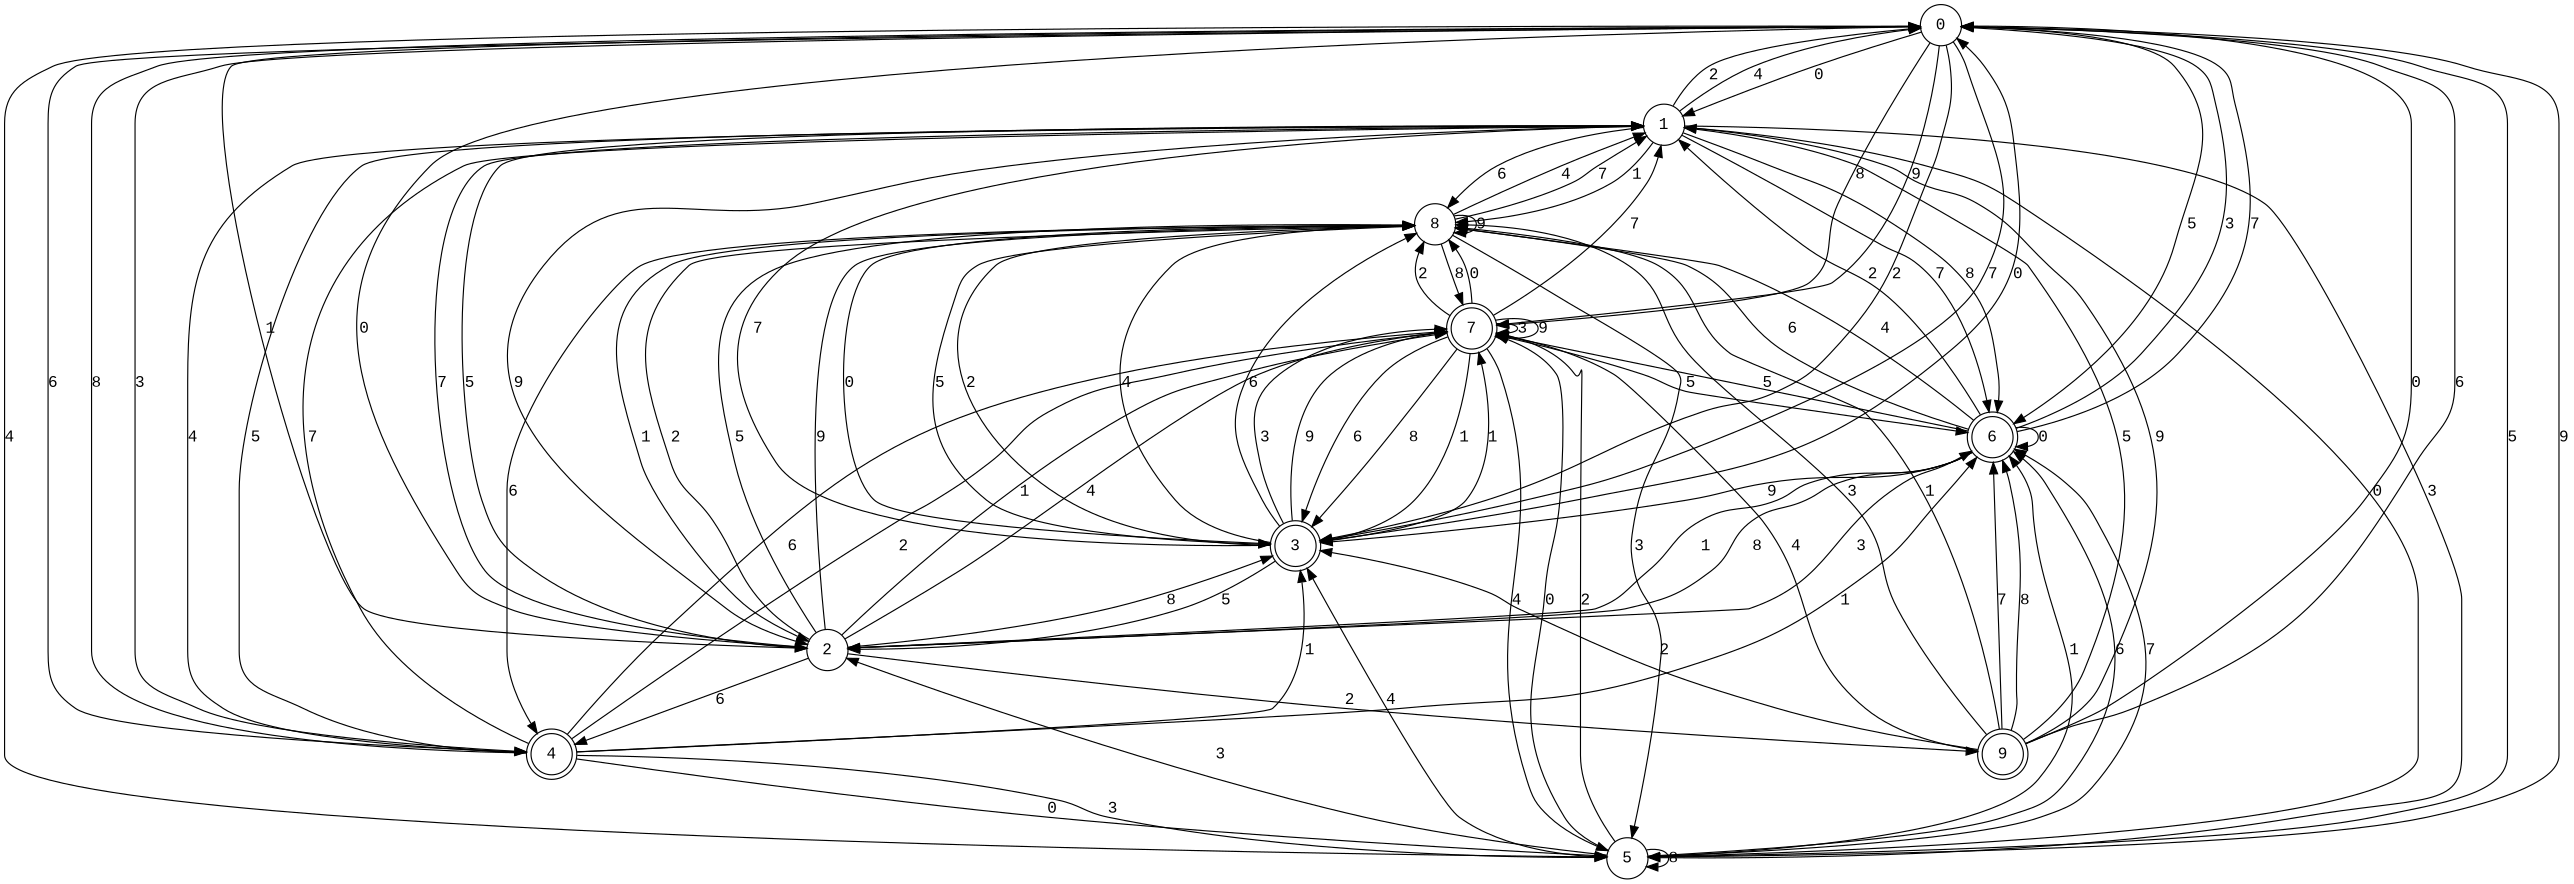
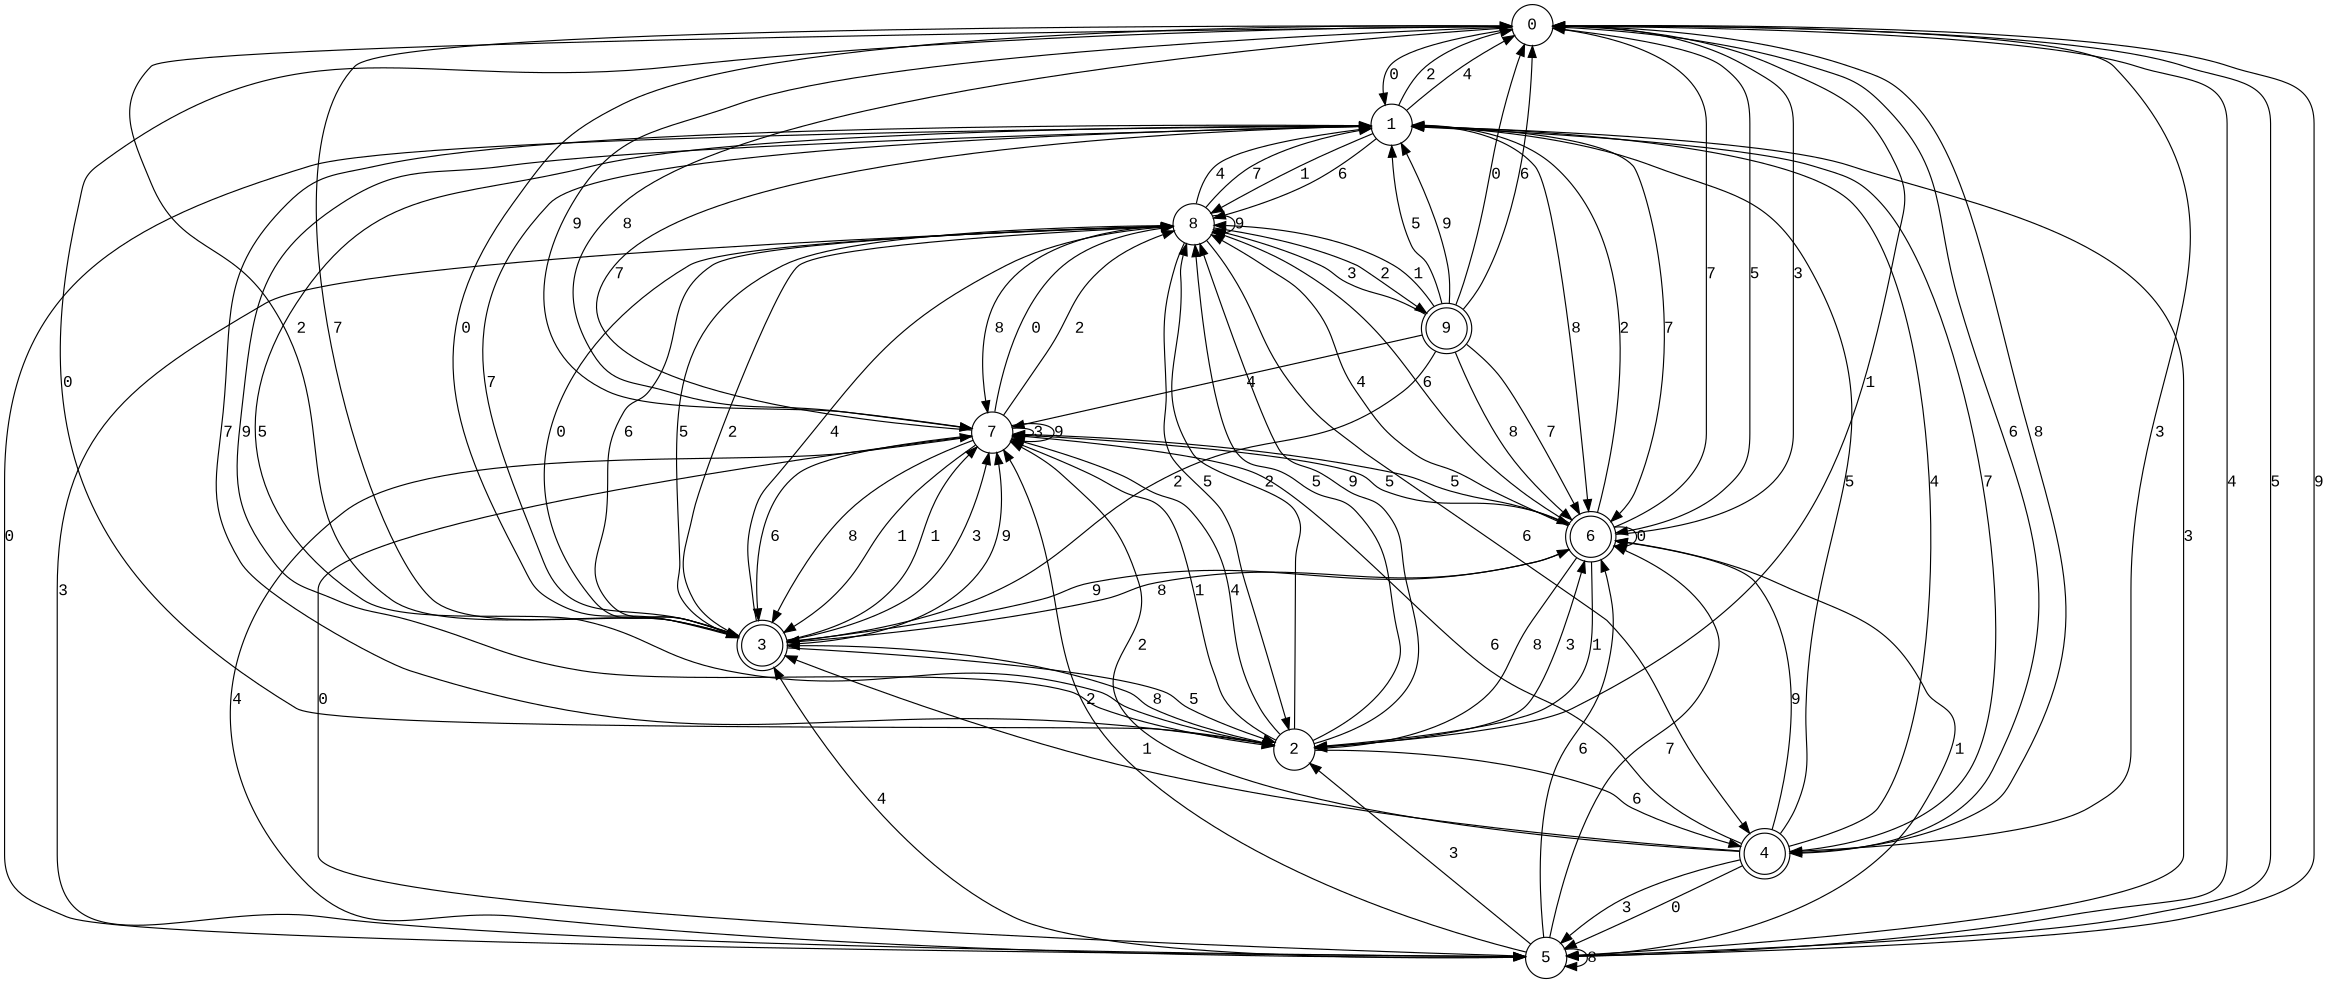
  digraph {
    fontname="Liberation Mono"
    node [fontname="Liberation Mono" shape=circle]
    edge [fontname="Liberation Mono"]
    n1 [label=0]
    n2 [label=1]
    n3 [label=2]
    n4 [label=3 shape=doublecircle]
    n5 [label=4 shape=doublecircle]
    n6 [label=5]
    n7 [label=6 shape=doublecircle]
-   n8 [label=7 shape=doublecircle]
+   n8 [label=7]
    n9 [label=8]
    n10 [label=9 shape=doublecircle]
    n1 -> n2 [label=0]
    n1 -> n3 [label=1]
    n1 -> n4 [label=2]
    n1 -> n4 [label=7]
    n1 -> n5 [label=3]
    n1 -> n5 [label=6]
    n1 -> n6 [label=4]
    n1 -> n7 [label=5]
    n1 -> n8 [label=8]
    n1 -> n8 [label=9]
    n2 -> n1 [label=2]
    n2 -> n1 [label=4]
    n2 -> n3 [label=5]
    n2 -> n3 [label=9]
    n2 -> n6 [label=0]
    n2 -> n6 [label=3]
    n2 -> n7 [label=7]
    n2 -> n7 [label=8]
    n2 -> n9 [label=1]
    n2 -> n9 [label=6]
    n3 -> n1 [label=0]
    n3 -> n2 [label=7]
    n3 -> n4 [label=8]
    n3 -> n5 [label=6]
    n3 -> n7 [label=3]
    n3 -> n8 [label=1]
    n3 -> n8 [label=4]
    n3 -> n9 [label=2]
    n3 -> n9 [label=5]
    n3 -> n9 [label=9]
    n4 -> n1 [label=0]
    n4 -> n2 [label=7]
    n4 -> n3 [label=5]
+   n4 -> n7 [label=8]
    n4 -> n8 [label=1]
    n4 -> n8 [label=3]
    n4 -> n8 [label=9]
    n4 -> n9 [label=2]
    n4 -> n9 [label=4]
    n4 -> n9 [label=6]
    n5 -> n1 [label=8]
    n5 -> n2 [label=4]
    n5 -> n2 [label=5]
    n5 -> n2 [label=7]
    n5 -> n4 [label=1]
    n5 -> n6 [label=0]
    n5 -> n6 [label=3]
-   n5 -> n7 [label=1]
+   n5 -> n7 [label=9]
    n5 -> n8 [label=2]
    n5 -> n8 [label=6]
    n6 -> n1 [label=5]
    n6 -> n1 [label=9]
    n6 -> n3 [label=3]
    n6 -> n4 [label=4]
    n6 -> n6 [label=8]
    n6 -> n7 [label=1]
    n6 -> n7 [label=6]
    n6 -> n7 [label=7]
    n6 -> n8 [label=0]
    n6 -> n8 [label=2]
    n7 -> n1 [label=3]
    n7 -> n1 [label=7]
    n7 -> n2 [label=2]
    n7 -> n3 [label=1]
    n7 -> n3 [label=8]
    n7 -> n4 [label=9]
    n7 -> n7 [label=0]
    n7 -> n8 [label=5]
    n7 -> n9 [label=4]
    n7 -> n9 [label=6]
    n8 -> n2 [label=7]
    n8 -> n4 [label=1]
    n8 -> n4 [label=6]
    n8 -> n4 [label=8]
    n8 -> n6 [label=4]
    n8 -> n7 [label=5]
    n8 -> n8 [label=3]
    n8 -> n8 [label=9]
    n8 -> n9 [label=0]
    n8 -> n9 [label=2]
    n9 -> n2 [label=4]
    n9 -> n2 [label=7]
-   n9 -> n3 [label=1]
+   n9 -> n3 [label=5]
    n9 -> n4 [label=0]
    n9 -> n4 [label=5]
    n9 -> n5 [label=6]
    n9 -> n6 [label=3]
    n9 -> n8 [label=8]
    n9 -> n9 [label=9]
-   n3 -> n10 [label=2]
+   n9 -> n10 [label=2]
    n10 -> n1 [label=0]
    n10 -> n1 [label=6]
    n10 -> n2 [label=5]
    n10 -> n2 [label=9]
    n10 -> n4 [label=2]
    n10 -> n7 [label=7]
    n10 -> n7 [label=8]
    n10 -> n8 [label=4]
    n10 -> n9 [label=1]
    n10 -> n9 [label=3]
  }
